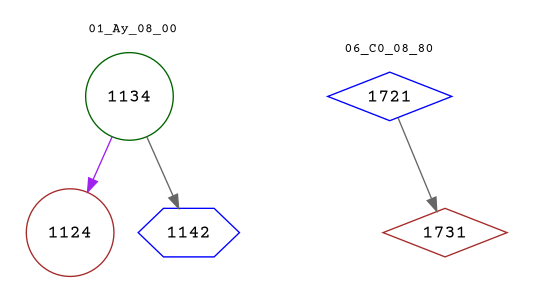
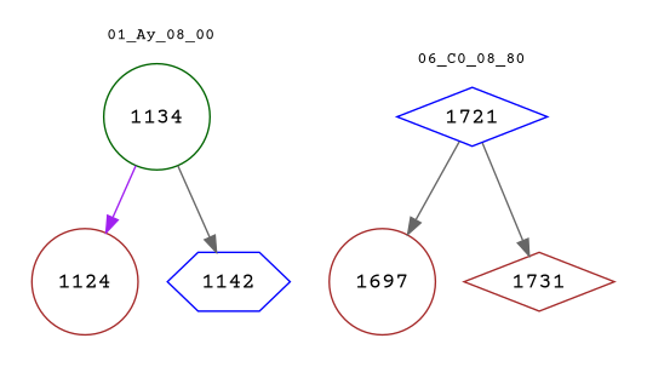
  digraph {
    fontname="Courier Prime"
    node [color=brown fontname="Courier Prime" shape=circle]
    edge [color=gray40 fontname="Courier Prime"]
    n1 [color=darkgreen label=1134]
    n2 [label=1124]
    n3 [color=blue label=1142 shape=hexagon]
    n4 [color=blue label=1721 shape=diamond]
+   n5 [label=1697]
    n6 [label=1731 shape=diamond]
    subgraph cluster_1 {
      color=white
      fontsize=10
      label="01_Ay_08_00"
      n1
      n2
      n3
    }
    subgraph cluster_2 {
      color=white
      fontsize=10
      label="06_C0_08_80"
      n4
+     n5
      n6
    }
    n1 -> n2 [color=purple]
    n1 -> n3
+   n4 -> n5
    n4 -> n6
  }
